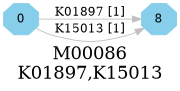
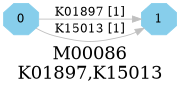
  digraph {
    fontsize=20
    label="M00086\nK01897,K15013"
    rankdir=LR
    node [color=skyblue shape=octagon style=filled]
    edge [color=grey]
    0 [height=.3 width=.3]
-   1 [height=.3 width=.3 label=8]
+   1 [height=.3 width=.3]
    subgraph sub_1 {
      0
      1
    }
    0 -> 1 [label="K01897 [1]"]
    0 -> 1 [label="K15013 [1]"]
  }
